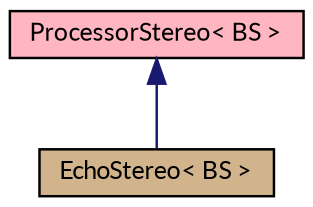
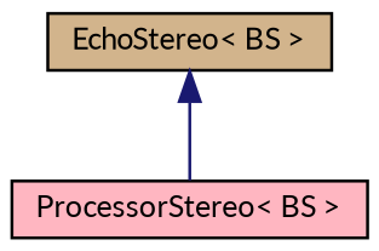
  digraph {
    fontname=Lato
    node [color=black fontname=Lato fontsize=10 shape=record style=filled]
    n1 [fillcolor=tan fontcolor=black height=0.2 label="EchoStereo\< BS \>" width=0.4]
    n2 [fillcolor=lightpink height=0.2 label="ProcessorStereo\< BS \>" width=0.4]
-   n2 -> n1 [color=midnightblue dir=back fontname=Lato fontsize=10 labelfontname=Helvetica labelfontsize=10 style=solid]
+   n1 -> n2 [color=midnightblue dir=back fontname=Lato fontsize=10 labelfontname=Helvetica labelfontsize=10 style=solid]
  }
